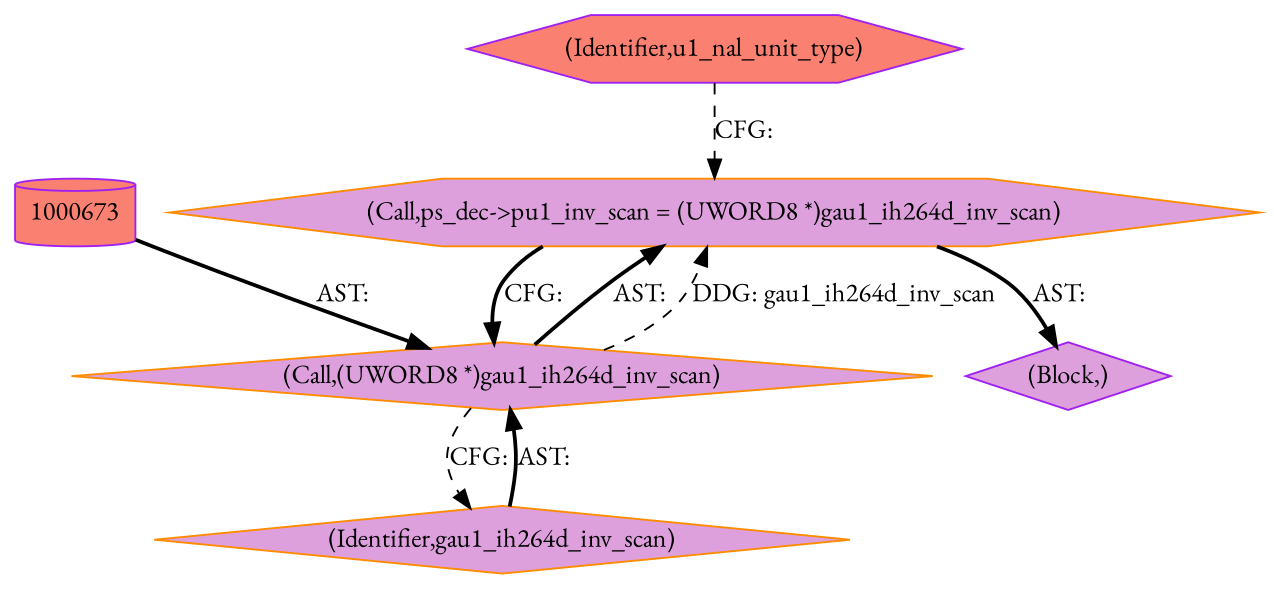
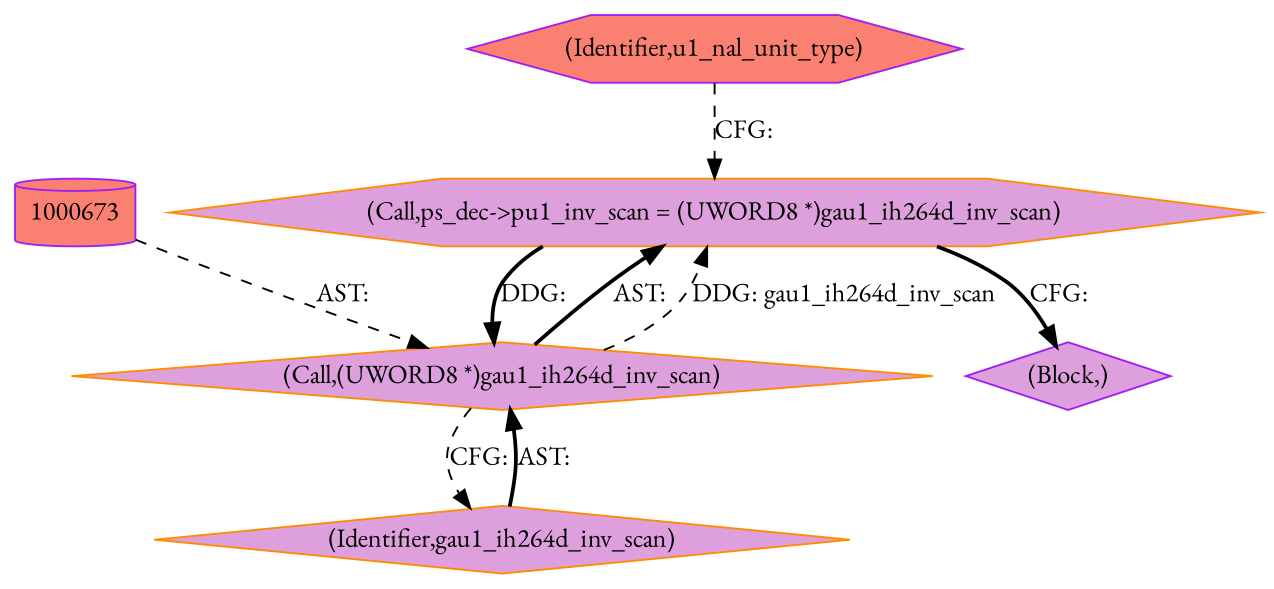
  digraph {
    fontname="EB Garamond"
    node [color=darkorange fillcolor=plum fontname="EB Garamond" shape=diamond style=filled]
    edge [fontname="EB Garamond" style=bold]
    n1 [label="(Call,ps_dec->pu1_inv_scan = (UWORD8 *)gau1_ih264d_inv_scan)" shape=hexagon]
    n2 [label="(Call,(UWORD8 *)gau1_ih264d_inv_scan)"]
    n3 [color=purple label="(Block,)"]
    n4 [label="(Identifier,gau1_ih264d_inv_scan)"]
    n5 [color=purple fillcolor=salmon label="(Identifier,u1_nal_unit_type)" shape=hexagon]
    1000673 [color=purple fillcolor=salmon shape=cylinder]
-   n1 -> n2 [label="CFG: "]
-   n1 -> n3 [label="AST: "]
+   n1 -> n2 [label="DDG: "]
+   n1 -> n3 [label="CFG: "]
    n2 -> n1 [label="AST: "]
    n2 -> n1 [label="DDG: gau1_ih264d_inv_scan" style=dashed]
    n2 -> n4 [label="CFG: " style=dashed]
    n4 -> n2 [label="AST: "]
    n5 -> n1 [label="CFG: " style=dashed]
-   1000673 -> n2 [label="AST: "]
+   1000673 -> n2 [label="AST: " style=dashed]
  }
